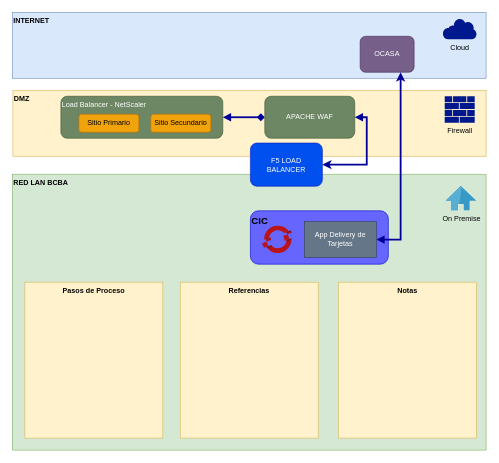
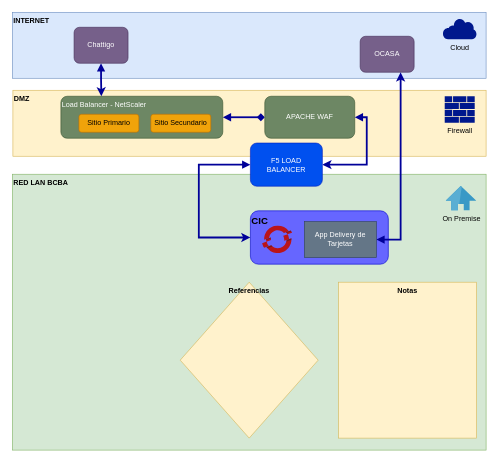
  <mxCell id="0" />
  <mxCell id="1" parent="0" />
  <mxCell id="2" value="INTERNET" style="rounded=0;whiteSpace=wrap;html=1;align=left;verticalAlign=top;fontStyle=1;labelBackgroundColor=none;fillColor=#dae8fc;strokeColor=#6c8ebf;" vertex="1" parent="1"><mxGeometry x="20" y="20" width="790" height="110" as="geometry" /></mxCell>
  <mxCell id="3" value="DMZ" style="rounded=0;whiteSpace=wrap;html=1;align=left;verticalAlign=top;fontStyle=1;fillColor=#fff2cc;strokeColor=#d6b656;" vertex="1" parent="1"><mxGeometry x="21" y="150" width="789" height="110" as="geometry" /></mxCell>
  <mxCell id="4" value="RED LAN BCBA" style="rounded=0;whiteSpace=wrap;html=1;fontStyle=1;align=left;verticalAlign=top;fillColor=#d5e8d4;strokeColor=#82b366;" vertex="1" parent="1"><mxGeometry x="20" y="290" width="790" height="460" as="geometry" /></mxCell>
  <mxCell id="5" value="On Premise" style="sketch=0;aspect=fixed;html=1;points=[];align=center;image;fontSize=12;image=img/lib/mscae/Azure_Home.svg;labelBackgroundColor=none;" vertex="1" parent="1"><mxGeometry x="742.98" y="310" width="51.25" height="41" as="geometry" /></mxCell>
  <mxCell id="6" value="Cloud" style="sketch=0;aspect=fixed;pointerEvents=1;shadow=0;dashed=0;html=1;strokeColor=none;labelPosition=center;verticalLabelPosition=bottom;verticalAlign=top;align=center;fillColor=#00188D;shape=mxgraph.mscae.enterprise.internet" vertex="1" parent="1"><mxGeometry x="737.78" y="30" width="56.45" height="35" as="geometry" /></mxCell>
  <mxCell id="7" value="Firewall&lt;br&gt;" style="sketch=0;aspect=fixed;pointerEvents=1;shadow=0;dashed=0;html=1;strokeColor=none;labelPosition=center;verticalLabelPosition=bottom;verticalAlign=top;align=center;fillColor=#00188D;shape=mxgraph.mscae.enterprise.firewall" vertex="1" parent="1"><mxGeometry x="741" y="160" width="50" height="44" as="geometry" /></mxCell>
+ <mxCell id="8" style="edgeStyle=orthogonalEdgeStyle;rounded=0;orthogonalLoop=1;jettySize=auto;html=1;exitX=0.5;exitY=1;exitDx=0;exitDy=0;entryX=0.25;entryY=0;entryDx=0;entryDy=0;fontSize=12;startArrow=block;startFill=1;sourcePerimeterSpacing=3;targetPerimeterSpacing=3;strokeColor=#000099;strokeWidth=3;" edge="1" parent="1" source="9" target="12"><mxGeometry relative="1" as="geometry" /></mxCell>
+ <mxCell id="9" value="Chattigo" style="rounded=1;whiteSpace=wrap;html=1;fillColor=#76608a;fontColor=#ffffff;strokeColor=#432D57;" vertex="1" parent="1"><mxGeometry x="123" y="45" width="90" height="60" as="geometry" /></mxCell>
  <mxCell id="10" value="OCASA" style="rounded=1;whiteSpace=wrap;html=1;fillColor=#76608a;fontColor=#ffffff;strokeColor=#432D57;" vertex="1" parent="1"><mxGeometry x="600" y="60" width="90" height="60" as="geometry" /></mxCell>
  <mxCell id="11" style="edgeStyle=orthogonalEdgeStyle;rounded=0;orthogonalLoop=1;jettySize=auto;html=1;exitX=1;exitY=0.5;exitDx=0;exitDy=0;entryX=0;entryY=0.5;entryDx=0;entryDy=0;fontSize=12;startArrow=block;startFill=1;sourcePerimeterSpacing=3;targetPerimeterSpacing=3;strokeColor=#000099;strokeWidth=3;endArrow=diamond;" edge="1" parent="1" source="12" target="16"><mxGeometry relative="1" as="geometry" /></mxCell>
  <mxCell id="12" value="Load Balancer - NetScaler" style="rounded=1;whiteSpace=wrap;html=1;align=left;verticalAlign=top;fillColor=#6d8764;fontColor=#ffffff;strokeColor=#3A5431;" vertex="1" parent="1"><mxGeometry x="101" y="160" width="270" height="70" as="geometry" /></mxCell>
  <mxCell id="13" value="Sitio Primario" style="rounded=1;whiteSpace=wrap;html=1;fillColor=#f0a30a;fontColor=#000000;strokeColor=#BD7000;" vertex="1" parent="1"><mxGeometry x="131" y="190" width="100" height="30" as="geometry" /></mxCell>
  <mxCell id="14" value="Sitio Secundario" style="rounded=1;whiteSpace=wrap;html=1;fillColor=#f0a30a;fontColor=#000000;strokeColor=#BD7000;" vertex="1" parent="1"><mxGeometry x="251" y="190" width="100" height="30" as="geometry" /></mxCell>
  <mxCell id="15" style="edgeStyle=orthogonalEdgeStyle;rounded=0;orthogonalLoop=1;jettySize=auto;html=1;exitX=1;exitY=0.5;exitDx=0;exitDy=0;entryX=1;entryY=0.5;entryDx=0;entryDy=0;fontSize=12;startArrow=block;startFill=1;sourcePerimeterSpacing=3;targetPerimeterSpacing=3;strokeColor=#000099;strokeWidth=3;" edge="1" parent="1" source="16" target="18"><mxGeometry relative="1" as="geometry" /></mxCell>
  <mxCell id="16" value="APACHE WAF" style="rounded=1;whiteSpace=wrap;html=1;fillColor=#6d8764;fontColor=#ffffff;strokeColor=#3A5431;" vertex="1" parent="1"><mxGeometry x="441" y="160" width="150" height="70" as="geometry" /></mxCell>
+ <mxCell id="17" style="edgeStyle=orthogonalEdgeStyle;rounded=0;orthogonalLoop=1;jettySize=auto;html=1;exitX=0;exitY=0.5;exitDx=0;exitDy=0;entryX=0;entryY=0.5;entryDx=0;entryDy=0;fontSize=12;startArrow=block;startFill=1;sourcePerimeterSpacing=3;targetPerimeterSpacing=3;strokeColor=#000099;strokeWidth=3;" edge="1" parent="1" source="18" target="19"><mxGeometry relative="1" as="geometry"><Array as="points"><mxPoint x="331" y="274" /><mxPoint x="331" y="396" /></Array></mxGeometry></mxCell>
  <mxCell id="18" value="F5 LOAD BALANCER" style="rounded=1;whiteSpace=wrap;html=1;fillColor=#0050ef;fontColor=#ffffff;strokeColor=#001DBC;" vertex="1" parent="1"><mxGeometry x="417" y="238" width="120" height="72" as="geometry" /></mxCell>
  <mxCell id="19" value="CIC" style="rounded=1;whiteSpace=wrap;html=1;align=left;verticalAlign=top;fontSize=16;fontStyle=1;fillColor=#6666FF;strokeColor=#0000CC;fontColor=#000000;" vertex="1" parent="1"><mxGeometry x="417" y="351" width="230" height="89" as="geometry" /></mxCell>
  <mxCell id="20" value="" style="sketch=0;aspect=fixed;html=1;points=[];align=center;image;fontSize=12;image=img/lib/mscae/OpenShift.svg;" vertex="1" parent="1"><mxGeometry x="437" y="376" width="50" height="46" as="geometry" /></mxCell>
  <mxCell id="21" style="edgeStyle=orthogonalEdgeStyle;rounded=0;orthogonalLoop=1;jettySize=auto;html=1;exitX=1;exitY=0.5;exitDx=0;exitDy=0;entryX=0.75;entryY=1;entryDx=0;entryDy=0;fontSize=12;targetPerimeterSpacing=3;sourcePerimeterSpacing=3;startArrow=block;startFill=1;strokeWidth=3;strokeColor=#000099;" edge="1" parent="1" source="22" target="10"><mxGeometry relative="1" as="geometry" /></mxCell>
  <mxCell id="22" value="App Delivery de Tarjetas" style="whiteSpace=wrap;html=1;fontSize=12;fillColor=#647687;fontColor=#ffffff;strokeColor=#314354;rounded=0;" vertex="1" parent="1"><mxGeometry x="507" y="369" width="120" height="60" as="geometry" /></mxCell>
- <mxCell id="23" value="Pasos de Proceso" style="rounded=0;whiteSpace=wrap;html=1;labelBackgroundColor=none;fontSize=12;fillColor=#fff2cc;strokeColor=#d6b656;align=center;verticalAlign=top;fontStyle=1" vertex="1" parent="1"><mxGeometry x="41" y="470" width="230" height="260" as="geometry" /></mxCell>
- <mxCell id="24" value="Referencias" style="rounded=0;whiteSpace=wrap;html=1;labelBackgroundColor=none;fontSize=12;fillColor=#fff2cc;strokeColor=#d6b656;align=center;verticalAlign=top;fontStyle=1" vertex="1" parent="1"><mxGeometry x="300" y="470" width="230" height="260" as="geometry" /></mxCell>
+ <mxCell id="24" value="Referencias" style="rhombus;whiteSpace=wrap;html=1;labelBackgroundColor=none;fontSize=12;fillColor=#fff2cc;strokeColor=#d6b656;align=center;verticalAlign=top;fontStyle=1;" vertex="1" parent="1"><mxGeometry x="300" y="470" width="230" height="260" as="geometry" /></mxCell>
  <mxCell id="25" value="Notas" style="rounded=0;whiteSpace=wrap;html=1;labelBackgroundColor=none;fontSize=12;fillColor=#fff2cc;strokeColor=#d6b656;align=center;verticalAlign=top;fontStyle=1" vertex="1" parent="1"><mxGeometry x="564.23" y="470" width="230" height="260" as="geometry" /></mxCell>
